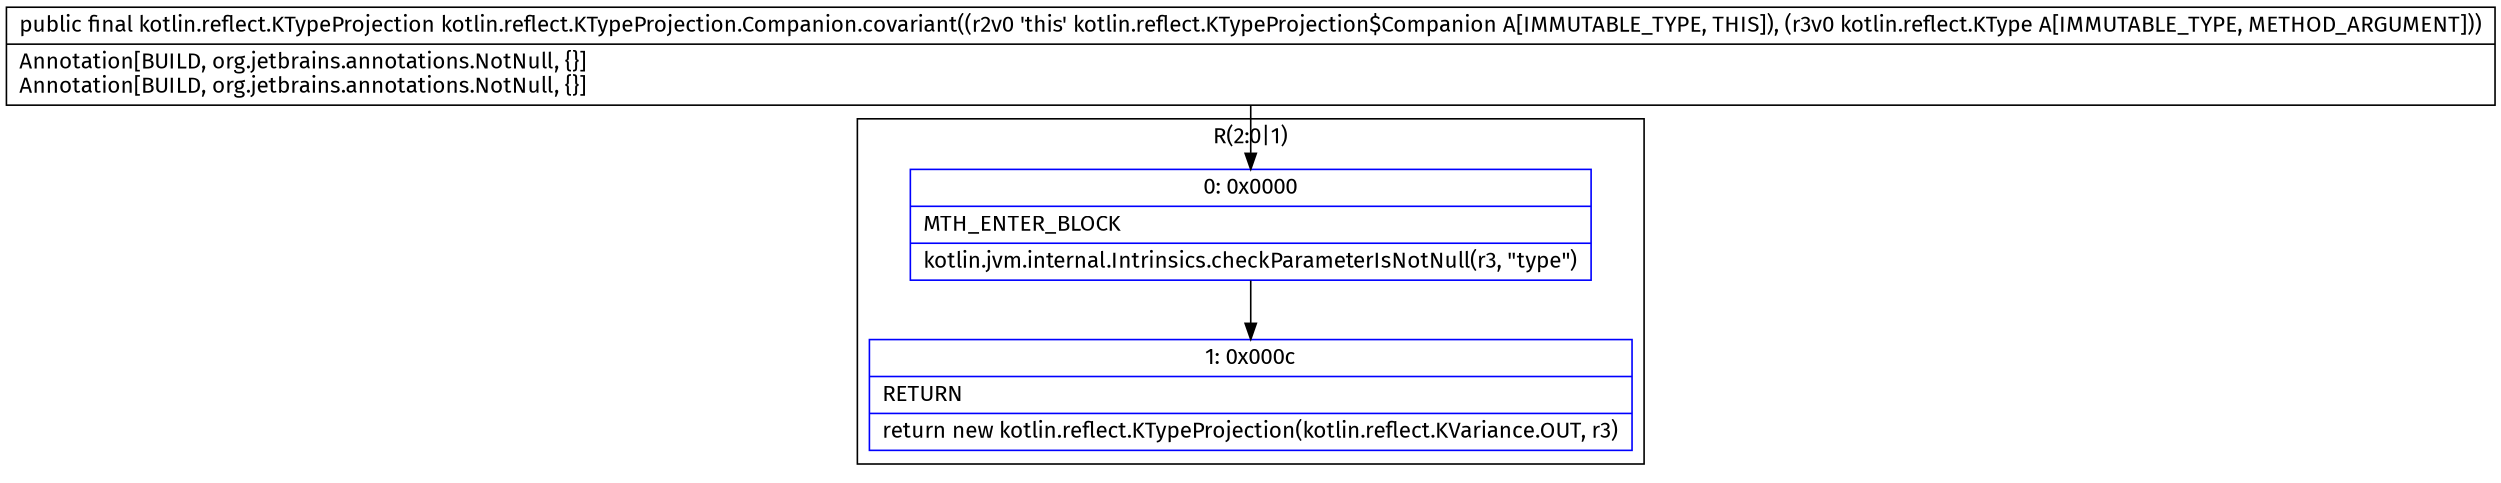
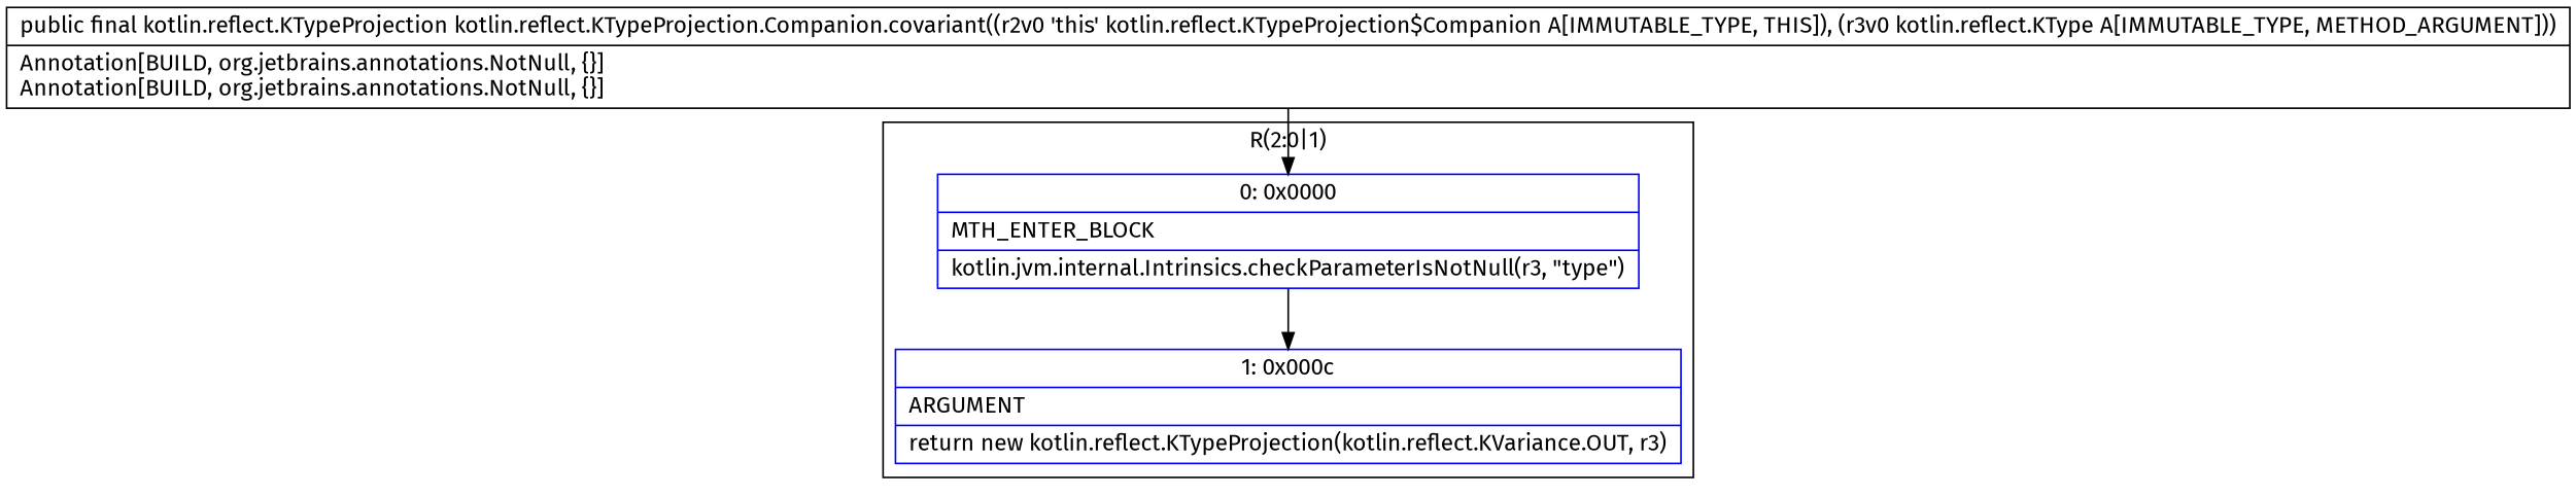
  digraph {
    fontname="Fira Sans"
    node [color=blue shape=record fontname="Fira Sans"]
    edge [fontname="Fira Sans"]
    n1 [label="{0\:\ 0x0000|MTH_ENTER_BLOCK\l|kotlin.jvm.internal.Intrinsics.checkParameterIsNotNull(r3, \"type\")\l}"]
-   n2 [label="{1\:\ 0x000c|RETURN\l|return new kotlin.reflect.KTypeProjection(kotlin.reflect.KVariance.OUT, r3)\l}"]
+   n2 [label="{1\:\ 0x000c|ARGUMENT\l|return new kotlin.reflect.KTypeProjection(kotlin.reflect.KVariance.OUT, r3)\l}"]
    n3 [label="{public final kotlin.reflect.KTypeProjection kotlin.reflect.KTypeProjection.Companion.covariant((r2v0 'this' kotlin.reflect.KTypeProjection$Companion A[IMMUTABLE_TYPE, THIS]), (r3v0 kotlin.reflect.KType A[IMMUTABLE_TYPE, METHOD_ARGUMENT]))  | Annotation[BUILD, org.jetbrains.annotations.NotNull, \{\}]\lAnnotation[BUILD, org.jetbrains.annotations.NotNull, \{\}]\l}" color=""]
    subgraph cluster_1 {
      label="R(2:0|1)"
      n1
      n2
    }
    n1 -> n2
    n3 -> n1
  }
